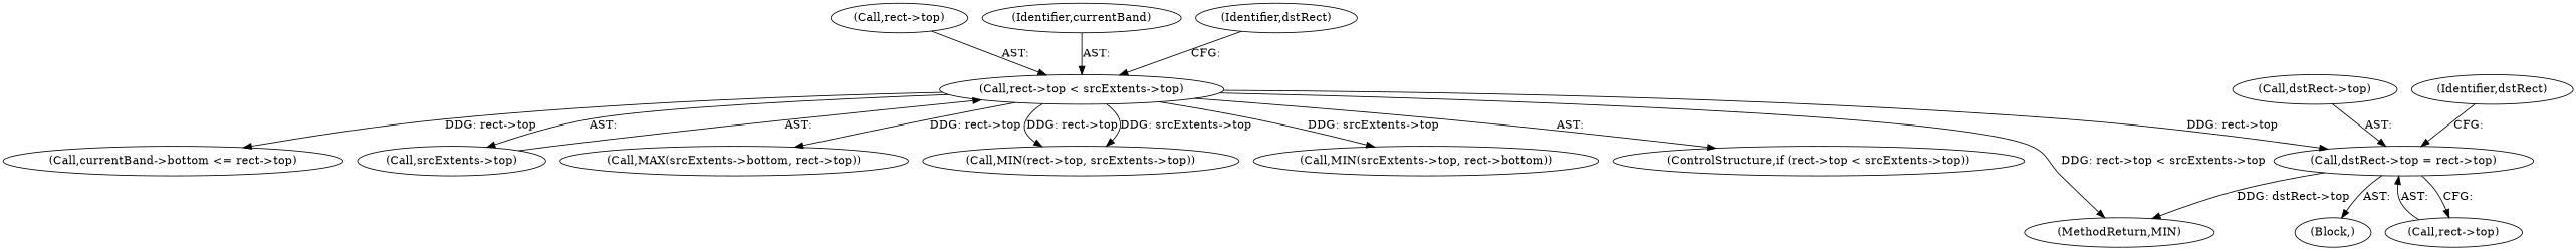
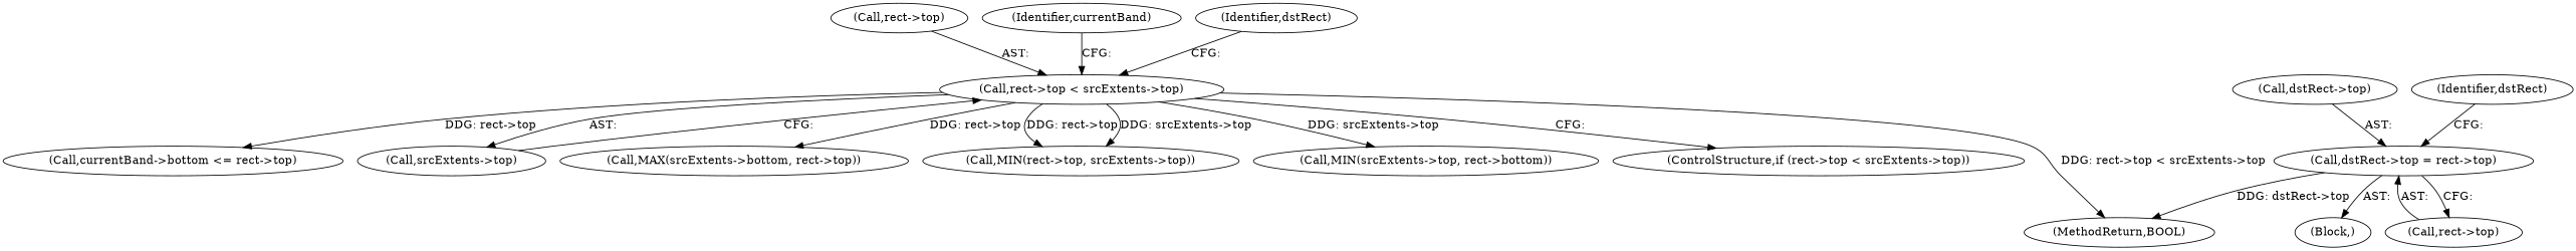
  digraph {
    n1 [label="(Call,dstRect->top = rect->top)"]
    n2 [label="(Call,rect->top)"]
    n3 [label="(Block,)"]
-   n4 [label="(MethodReturn,MIN)"]
+   n4 [label="(MethodReturn,BOOL)"]
    n5 [label="(Call,rect->top < srcExtents->top)"]
    n6 [label="(Call,currentBand->bottom <= rect->top)"]
    n7 [label="(Call,srcExtents->top)"]
    n8 [label="(Call,MAX(srcExtents->bottom, rect->top))"]
    n9 [label="(Call,MIN(rect->top, srcExtents->top))"]
    n10 [label="(Call,MIN(srcExtents->top, rect->bottom))"]
    n11 [label="(ControlStructure,if (rect->top < srcExtents->top))"]
    n12 [label="(Call,dstRect->top)"]
    n13 [label="(Identifier,dstRect)"]
    n14 [label="(Call,rect->top)"]
    n15 [label="(Identifier,currentBand)"]
    n16 [label="(Identifier,dstRect)"]
    n1 -> n2 [label="CFG: "]
    n1 -> n3 [label="AST: "]
    n1 -> n4 [label="DDG: dstRect->top"]
    n2 -> n1 [label="AST: "]
-   n5 -> n1 [label="DDG: rect->top"]
    n5 -> n4 [label="DDG: rect->top < srcExtents->top"]
    n5 -> n6 [label="DDG: rect->top"]
    n5 -> n7 [label="AST: "]
    n5 -> n8 [label="DDG: rect->top"]
    n5 -> n9 [label="DDG: rect->top"]
    n5 -> n9 [label="DDG: srcExtents->top"]
    n5 -> n10 [label="DDG: srcExtents->top"]
-   n5 -> n11 [label="AST: "]
-   n7 -> n5 [label="AST: "]
+   n5 -> n11 [label="CFG: "]
+   n7 -> n5 [label="CFG: "]
    n12 -> n1 [label="AST: "]
    n13 -> n1 [label="CFG: "]
    n14 -> n5 [label="AST: "]
-   n15 -> n5 [label="AST: "]
+   n15 -> n5 [label="CFG: "]
    n16 -> n5 [label="CFG: "]
  }
